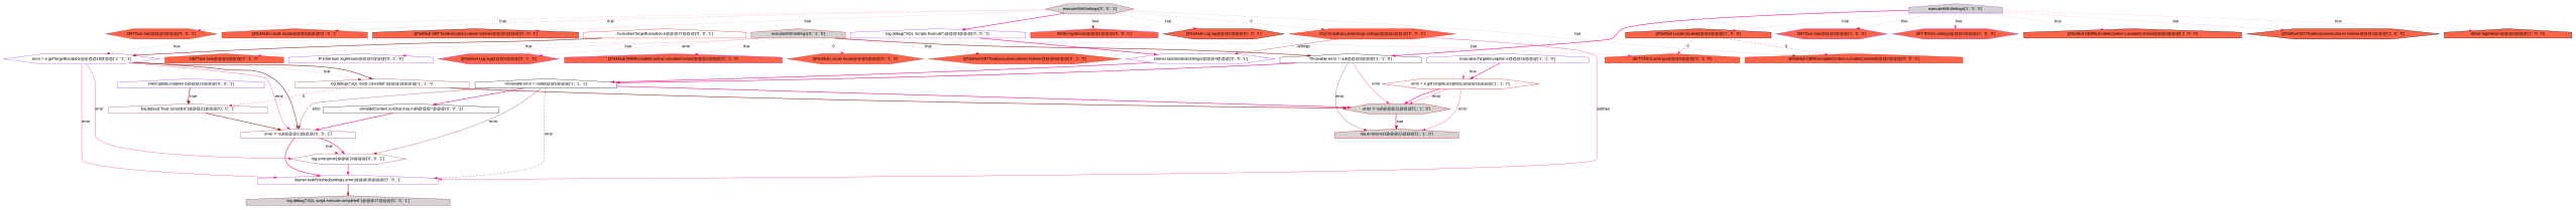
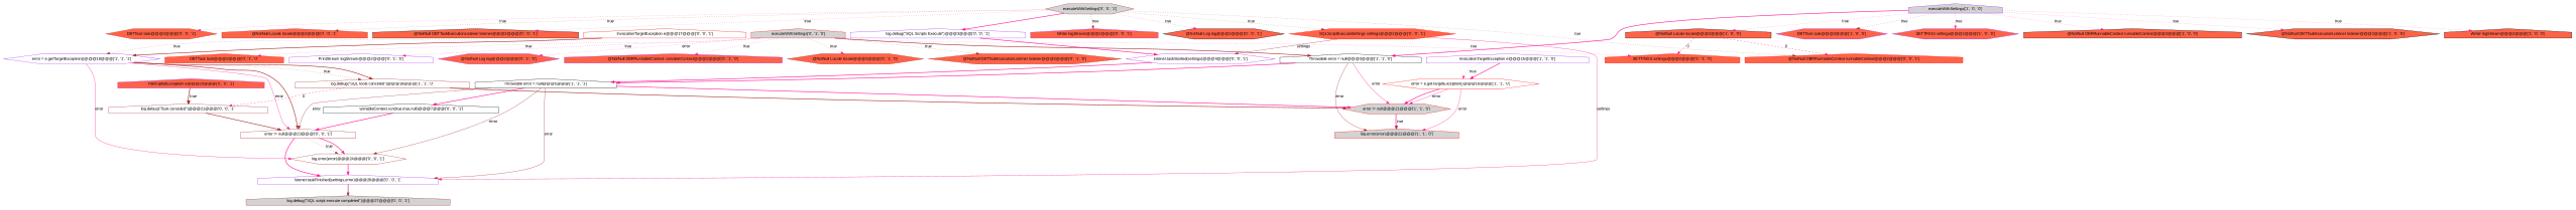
  digraph {
    fontname="Liberation Sans"
    node [color=purple fillcolor=tomato fontname="Liberation Sans" shape=house style=filled]
    edge [color=deeppink fontname="Liberation Sans" style=dotted]
    n1 [color=brown fillcolor=lightgray label="log.debug(\"SQL script execute completed\")@@@27@@@['0', '0', '1']"]
    n2 [label="DBTTask task@@@2@@@['1', '0', '0']" shape=hexagon]
    n3 [label="Writer logStream@@@2@@@['0', '0', '1']"]
    n4 [color=red label="SQLScriptExecuteSettings settings@@@2@@@['0', '0', '1']" shape=hexagon]
    n5 [fillcolor=white label="listener.taskStarted(settings)@@@4@@@['0', '0', '1']" shape=hexagon]
    n6 [fillcolor=white label="listener.taskFinished(settings,error)@@@26@@@['0', '0', '1']"]
    n7 [color=black fillcolor=white label="Throwable error = null@@@5@@@['1', '1', '1']"]
    n8 [label="@NotNull Log log@@@2@@@['0', '1', '0']" shape=hexagon]
    n9 [color=black label="@NotNull Log log@@@2@@@['0', '0', '1']" shape=hexagon]
    n10 [color=black fillcolor=white label="runnableContext.run(true,true,null)@@@7@@@['0', '0', '1']"]
    n11 [color=brown fillcolor=white label="error != null@@@23@@@['0', '0', '1']"]
    n12 [color=red fillcolor=lightgray label="error != null@@@21@@@['1', '1', '0']" shape=hexagon]
    n13 [color=brown fillcolor=white label="log.error(error)@@@24@@@['0', '0', '1']" shape=hexagon]
    n14 [color=red fillcolor=lightgray label="log.error(error)@@@22@@@['1', '1', '0']"]
    n15 [color=red fillcolor=lightgray label="executeWithSettings['0', '1', '0']"]
    n16 [label="@NotNull DBRRunnableContext runnableContext@@@2@@@['0', '1', '0']"]
    n17 [color=brown label="@NotNull Locale locale@@@2@@@['0', '1', '0']" shape=hexagon]
    n18 [color=black fillcolor=white label="Throwable error = null@@@3@@@['1', '1', '0']"]
    n19 [color=brown label="@NotNull DBTTaskExecutionListener listener@@@2@@@['0', '1', '0']" shape=hexagon]
    n20 [color=red label="DBTTask task@@@2@@@['0', '1', '0']"]
    n21 [fillcolor=white label="PrintStream logStream@@@2@@@['0', '1', '0']"]
    n22 [color=red label="SETTINGS settings@@@2@@@['0', '1', '0']"]
    n23 [label="SETTINGS settings@@@2@@@['1', '0', '0']" shape=hexagon]
    n24 [color=brown fillcolor=white label="log.debug(\"SQL tools canceled\")@@@19@@@['1', '1', '0']"]
    n25 [color=brown fillcolor=white label="log.debug(\"Task canceled\")@@@21@@@['0', '0', '1']"]
    n26 [color=black label="@NotNull Locale locale@@@2@@@['1', '0', '0']"]
    n27 [color=red label="@NotNull DBRRunnableContext runnableContext@@@2@@@['0', '0', '1']"]
    n28 [fillcolor=white label="InvocationTargetException e@@@15@@@['1', '1', '0']"]
    n29 [color=red fillcolor=white label="error = e.getTargetException()@@@16@@@['1', '1', '0']" shape=hexagon]
    n30 [color=black label="@NotNull DBRRunnableContext runnableContext@@@2@@@['1', '0', '0']"]
    n31 [fillcolor=lightgray label="executeWithSettings['1', '0', '0']"]
    n32 [color=black label="@NotNull DBTTaskExecutionListener listener@@@2@@@['1', '0', '0']" shape=hexagon]
    n33 [color=black label="Writer logStream@@@2@@@['1', '0', '0']"]
    n34 [color=red fillcolor=white label="InvocationTargetException e@@@17@@@['0', '0', '1']"]
    n35 [fillcolor=white label="error = e.getTargetException()@@@18@@@['1', '1', '1']" shape=hexagon]
-   n36 [fillcolor=white label="InterruptedException e@@@20@@@['0', '0', '1']"]
+   n36 [label="InterruptedException e@@@20@@@['0', '0', '1']"]
    n37 [color=brown label="DBTTask task@@@2@@@['0', '0', '1']" shape=hexagon]
    n38 [color=brown fillcolor=lightgray label="executeWithSettings['0', '0', '1']" shape=hexagon]
    n39 [color=brown label="@NotNull Locale locale@@@2@@@['0', '0', '1']"]
    n40 [color=black label="@NotNull DBTTaskExecutionListener listener@@@2@@@['0', '0', '1']"]
    n41 [fillcolor=white label="log.debug(\"SQL Scripts Execute\")@@@3@@@['0', '0', '1']"]
    n4 -> n5 [color=brown label=settings style=solid]
    n4 -> n6 [label=settings style=solid]
    n5 -> n7 [style=bold]
    n6 -> n1 [color=brown style=bold]
-   n7 -> n6 [color=brown label=error style=dashed]
+   n7 -> n6 [color=brown label=error style=solid]
    n7 -> n10 [style=bold]
    n7 -> n11 [color=brown label=error style=solid]
    n7 -> n12 [style=bold]
    n7 -> n13 [color=brown label=error style=solid]
    n10 -> n11 [style=bold]
    n11 -> n6 [style=bold]
    n11 -> n13 [color=brown label=true]
    n11 -> n13 [style=bold]
    n12 -> n14 [style=bold]
    n12 -> n14 [color=brown label=true]
    n13 -> n6 [style=bold]
    n15 -> n8 [label=error]
    n15 -> n16 [label=true]
-   n15 -> n17 [label=0]
+   n15 -> n17 [label=true]
    n15 -> n18 [color=brown style=bold]
    n15 -> n19 [color=brown label=true]
    n15 -> n20 [label=true]
    n15 -> n21 [label=true]
    n15 -> n22 [label=true]
    n18 -> n7 [style=bold]
    n18 -> n12 [label=error style=solid]
    n18 -> n14 [color=brown label=error style=solid]
    n24 -> n12 [color=brown style=bold]
    n24 -> n25 [label=0 style=dashed]
    n25 -> n11 [color=brown style=bold]
    n26 -> n22 [label=0 style=dashed]
    n26 -> n27 [label=0 style=dashed]
    n28 -> n29 [label=true]
    n28 -> n29 [style=bold]
    n29 -> n12 [label=error style=solid]
    n29 -> n12 [style=bold]
    n29 -> n14 [label=error style=solid]
    n31 -> n2 [color=brown label=true]
    n31 -> n18 [style=bold]
    n31 -> n23 [label=true]
    n31 -> n26 [label=true]
    n31 -> n30 [label=true]
    n31 -> n32 [label=true]
    n31 -> n33 [label=true]
    n34 -> n35 [color=brown label=true]
    n34 -> n35 [color=brown style=bold]
-   n35 -> n6 [label=error style=solid]
    n35 -> n11 [label=error style=solid]
    n35 -> n11 [color=brown style=bold]
    n35 -> n13 [label=error style=solid]
    n35 -> n24 [color=brown style=bold]
    n35 -> n24 [color=brown label=true]
    n36 -> n25 [color=brown label=true]
    n36 -> n25 [color=brown style=bold]
    n38 -> n3 [color=brown label=true]
-   n38 -> n4 [color=brown label=0]
+   n38 -> n4 [color=brown label=true]
    n38 -> n9 [label=true]
    n38 -> n27 [color=brown label=true]
    n38 -> n37 [label=true]
    n38 -> n39 [color=brown label=true]
    n38 -> n40 [label=true]
    n38 -> n41 [style=bold]
    n41 -> n5 [style=bold]
  }
